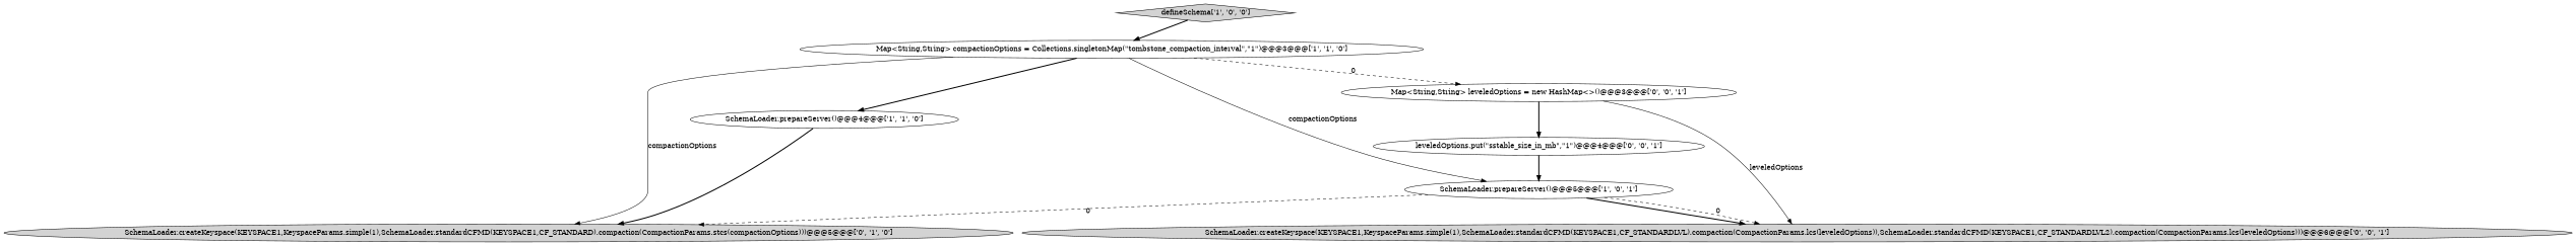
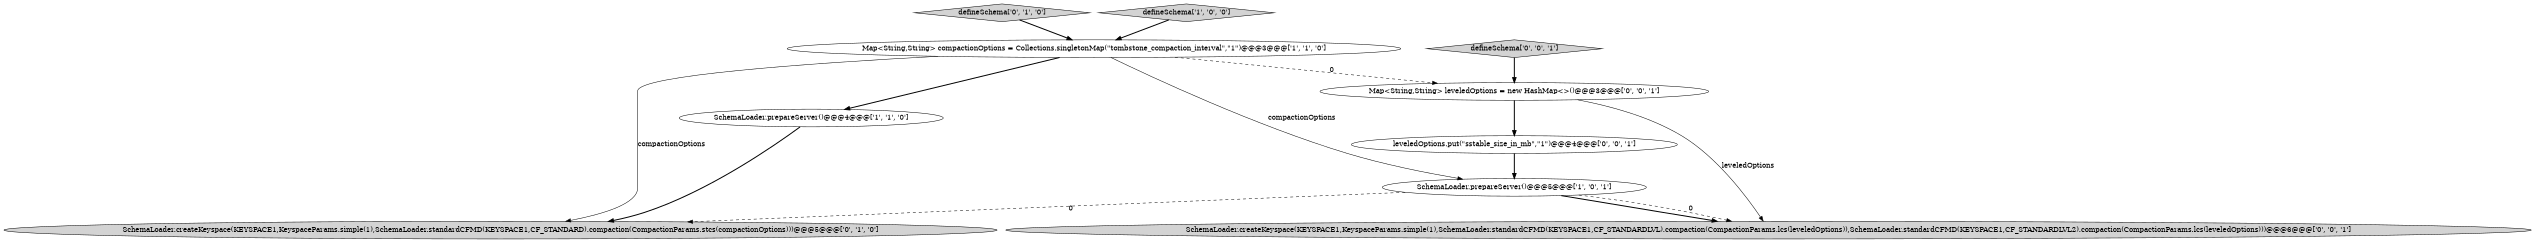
  digraph {
    node [fillcolor=white shape=ellipse style=filled]
    edge [style=bold]
    n1 [label="SchemaLoader.prepareServer()@@@4@@@['1', '1', '0']"]
    n2 [fillcolor=lightgray label="SchemaLoader.createKeyspace(KEYSPACE1,KeyspaceParams.simple(1),SchemaLoader.standardCFMD(KEYSPACE1,CF_STANDARD).compaction(CompactionParams.stcs(compactionOptions)))@@@5@@@['0', '1', '0']"]
    n3 [label="SchemaLoader.prepareServer()@@@5@@@['1', '0', '1']"]
    n4 [fillcolor=lightgray label="SchemaLoader.createKeyspace(KEYSPACE1,KeyspaceParams.simple(1),SchemaLoader.standardCFMD(KEYSPACE1,CF_STANDARDLVL).compaction(CompactionParams.lcs(leveledOptions)),SchemaLoader.standardCFMD(KEYSPACE1,CF_STANDARDLVL2).compaction(CompactionParams.lcs(leveledOptions)))@@@6@@@['0', '0', '1']"]
+   n5 [fillcolor=lightgray label="defineSchema['0', '1', '0']" shape=diamond]
    n6 [label="Map<String,String> compactionOptions = Collections.singletonMap(\"tombstone_compaction_interval\",\"1\")@@@3@@@['1', '1', '0']"]
    n7 [label="Map<String,String> leveledOptions = new HashMap<>()@@@3@@@['0', '0', '1']"]
+   n8 [fillcolor=lightgray label="defineSchema['0', '0', '1']" shape=diamond]
    n9 [label="leveledOptions.put(\"sstable_size_in_mb\",\"1\")@@@4@@@['0', '0', '1']"]
    n10 [fillcolor=lightgray label="defineSchema['1', '0', '0']" shape=diamond]
    n1 -> n2
    n3 -> n2 [label=0 style=dashed]
    n3 -> n4
    n3 -> n4 [label=0 style=dashed]
+   n5 -> n6
    n6 -> n1
    n6 -> n2 [label=compactionOptions style=solid]
    n6 -> n3 [label=compactionOptions style=solid]
    n6 -> n7 [label=0 style=dashed]
    n7 -> n4 [label=leveledOptions style=solid]
    n7 -> n9
+   n8 -> n7
    n9 -> n3
    n10 -> n6
  }
